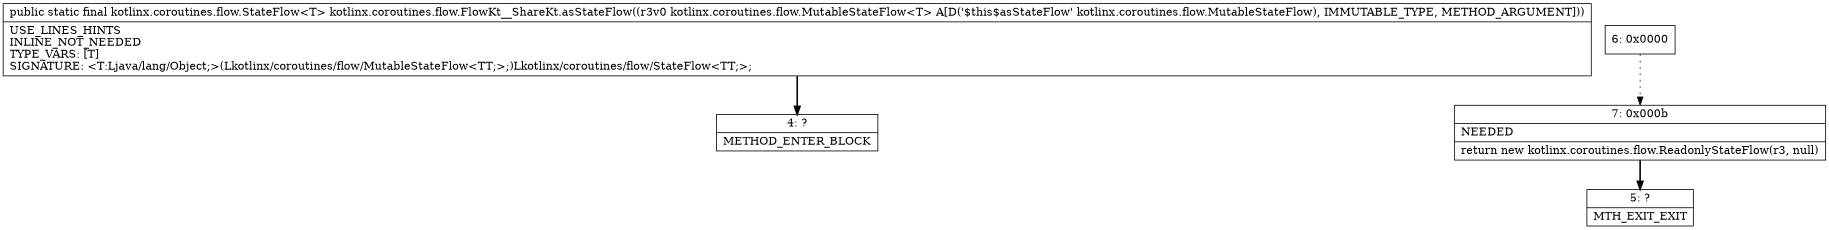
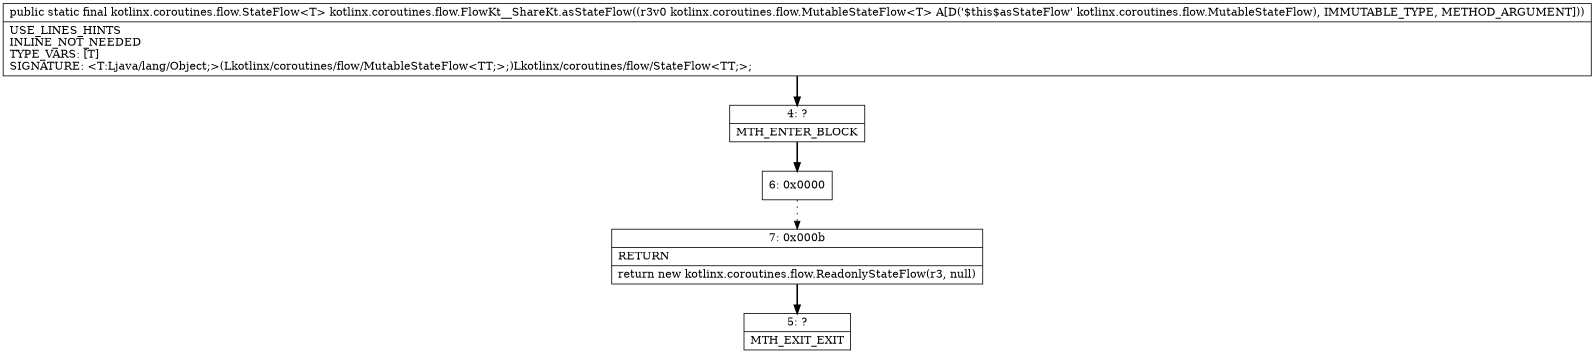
  digraph {
    node [shape=record]
    edge [style=bold]
-   n1 [label="{4\:\ ?|METHOD_ENTER_BLOCK\l}"]
+   n1 [label="{4\:\ ?|MTH_ENTER_BLOCK\l}"]
    n2 [label="{6\:\ 0x0000}"]
-   n3 [label="{7\:\ 0x000b|NEEDED\l|return new kotlinx.coroutines.flow.ReadonlyStateFlow(r3, null)\l}"]
+   n3 [label="{7\:\ 0x000b|RETURN\l|return new kotlinx.coroutines.flow.ReadonlyStateFlow(r3, null)\l}"]
    n4 [label="{5\:\ ?|MTH_EXIT_EXIT\l}"]
    n5 [label="{public static final kotlinx.coroutines.flow.StateFlow\<T\> kotlinx.coroutines.flow.FlowKt__ShareKt.asStateFlow((r3v0 kotlinx.coroutines.flow.MutableStateFlow\<T\> A[D('$this$asStateFlow' kotlinx.coroutines.flow.MutableStateFlow), IMMUTABLE_TYPE, METHOD_ARGUMENT]))  | USE_LINES_HINTS\lINLINE_NOT_NEEDED\lTYPE_VARS: [T]\lSIGNATURE: \<T:Ljava\/lang\/Object;\>(Lkotlinx\/coroutines\/flow\/MutableStateFlow\<TT;\>;)Lkotlinx\/coroutines\/flow\/StateFlow\<TT;\>;\l}"]
+   n1 -> n2
    n2 -> n3 [style=dotted]
    n3 -> n4
    n5 -> n1
  }
